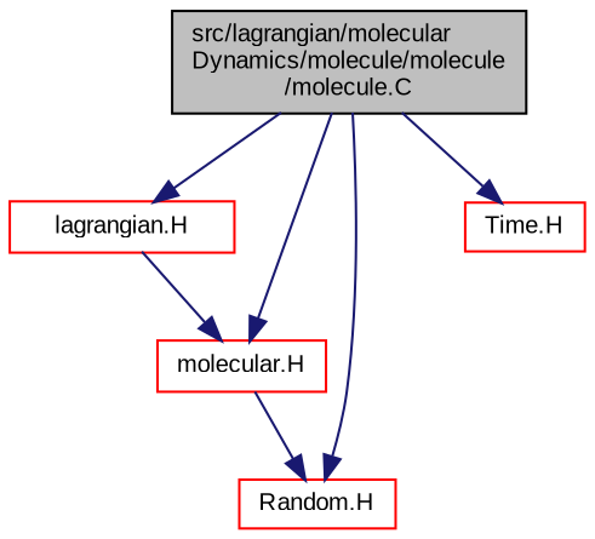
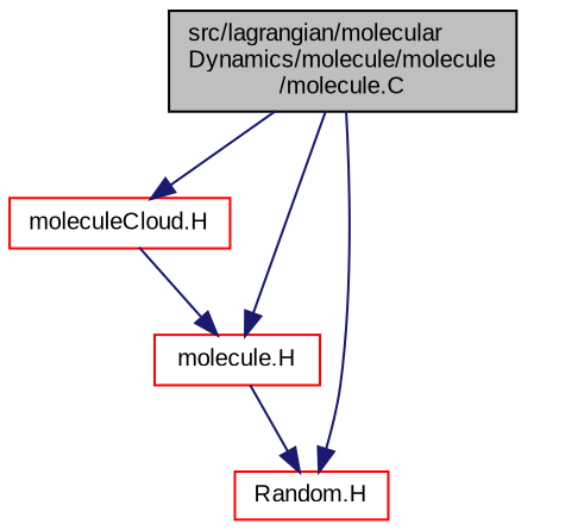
  digraph {
    fontname="Liberation Sans"
    node [color=red fontname="Liberation Sans" fontsize=10 shape=record]
    edge [color=midnightblue fontname="Liberation Sans" fontsize=10 labelfontname=FreeSans labelfontsize=10 style=solid]
    n1 [color=black fillcolor=grey75 fontcolor=black height=0.2 label="src/lagrangian/molecular\lDynamics/molecule/molecule\l/molecule.C" style=filled width=0.4]
-   n2 [height=0.2 label="lagrangian.H" width=0.4]
-   n3 [height=0.2 label="molecular.H" width=0.4]
+   n2 [height=0.2 label="moleculeCloud.H" width=0.4]
+   n3 [height=0.2 label="molecule.H" width=0.4]
    n4 [height=0.2 label="Random.H" width=0.4]
-   n5 [height=0.2 label="Time.H" width=0.4]
    n1 -> n2
    n1 -> n3
    n1 -> n4
-   n1 -> n5
    n2 -> n3
    n3 -> n4
  }
